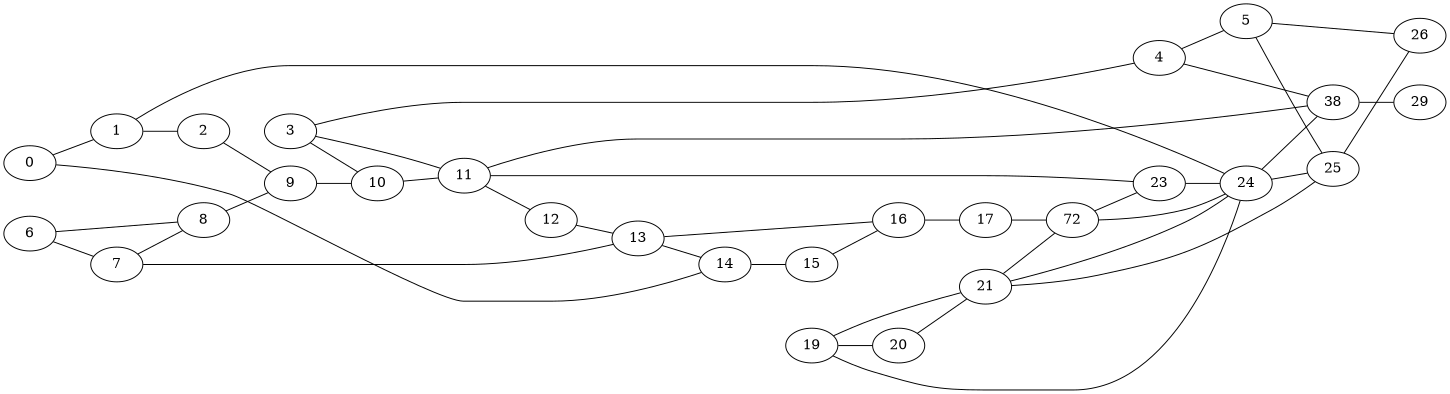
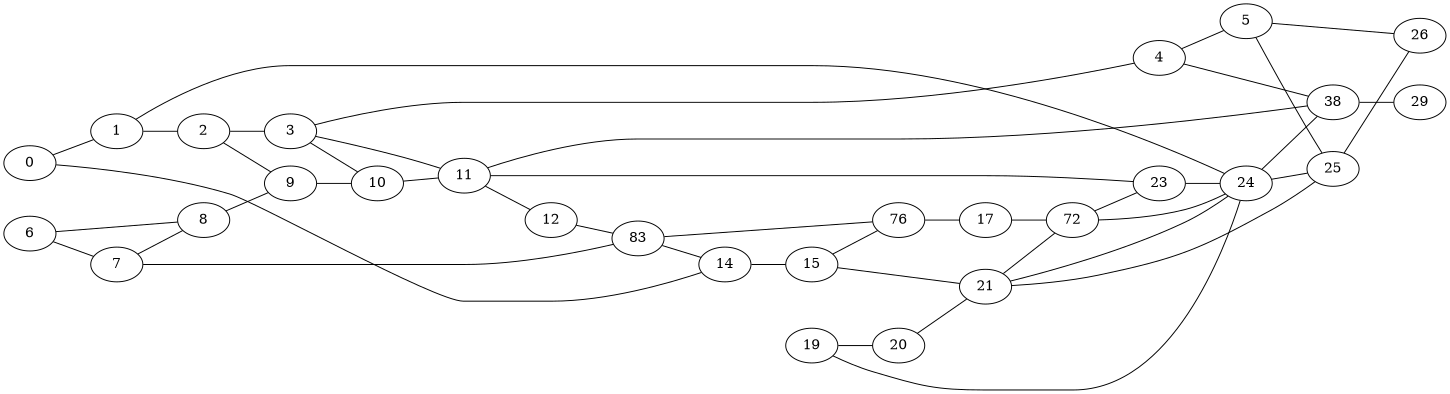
  graph {
    rankdir=LR
    0
    1
    14
    2
    24
    15
    3
    9
    4
    11
    10
    n12 [label=38]
    25
-   16
+   16 [label=76]
    21
    8
    5
    12
    23
    29
    26
-   13
+   13 [label=83]
    6
    7
    17
    n26 [label=72]
    19
    20
    0 -- 1
    0 -- 14
    1 -- 2
    1 -- 24
    14 -- 15
+   2 -- 3
    2 -- 9
    24 -- n12
    24 -- 25
    15 -- 16
-   19 -- 21
+   15 -- 21
    3 -- 4
    3 -- 11
    3 -- 10
    9 -- 10
    4 -- n12
    4 -- 5
    11 -- n12
    11 -- 12
    11 -- 23
    10 -- 11
    n12 -- 29
    25 -- 26
    16 -- 17
    21 -- 24
    21 -- 25
    21 -- n26
    8 -- 9
    5 -- 25
    5 -- 26
    12 -- 13
    23 -- 24
    13 -- 14
    13 -- 16
    6 -- 8
    6 -- 7
    7 -- 8
    7 -- 13
    17 -- n26
    n26 -- 24
    n26 -- 23
    19 -- 24
    19 -- 20
    20 -- 21
  }
